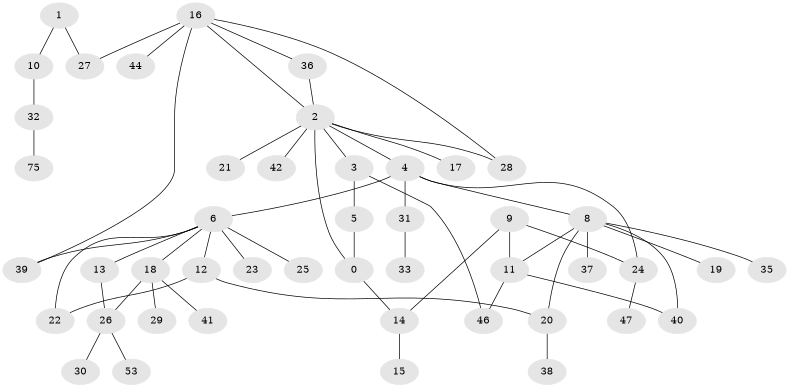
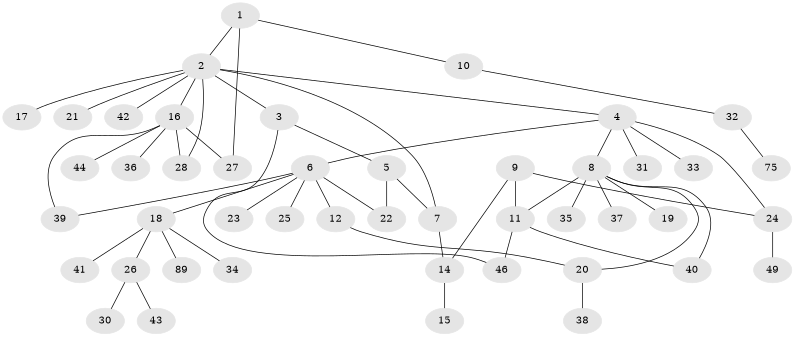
  graph {
    node [color=gray90 style=filled]
    edge [weight=1.0]
    1
    2
    10
    27
    3
    4
-   7 [label=0]
+   7
    16
    17
    21
    28
    42
    32
    5
    46
    6
    8
    24
    31
    33
    14
    39
    36
    44
    22
    12
-   13
    18
    23
    25
    11
    19
    20
    35
    37
    40
-   47
+   47 [label=49]
    26
-   29
+   29 [label=89]
+   34
    41
    9
    38
    15
    n45 [label=75]
    30
-   43 [label=53]
-   36 -- 2
+   43
+   1 -- 2
    1 -- 10
    1 -- 27
    2 -- 3
    2 -- 4
    2 -- 7
    2 -- 16
    2 -- 17
    2 -- 21
    2 -- 28
    2 -- 42
    10 -- 32
    3 -- 5
    3 -- 46
    4 -- 6
    4 -- 8
    4 -- 24
    4 -- 31
-   31 -- 33
+   4 -- 33
    7 -- 14
    16 -- 27
    16 -- 28
    16 -- 39
    16 -- 36
    16 -- 44
    32 -- n45
    5 -- 7
-   12 -- 22
+   5 -- 22
    6 -- 39
    6 -- 22
    6 -- 12
-   6 -- 13
    6 -- 18
    6 -- 23
    6 -- 25
    8 -- 11
    8 -- 19
    8 -- 20
    8 -- 35
    8 -- 37
    8 -- 40
    24 -- 47
    14 -- 15
    12 -- 20
-   13 -- 26
    18 -- 26
    18 -- 29
+   18 -- 34
    18 -- 41
    11 -- 46
    11 -- 40
    20 -- 38
    26 -- 30
    26 -- 43
    9 -- 24
    9 -- 14
    9 -- 11
  }
